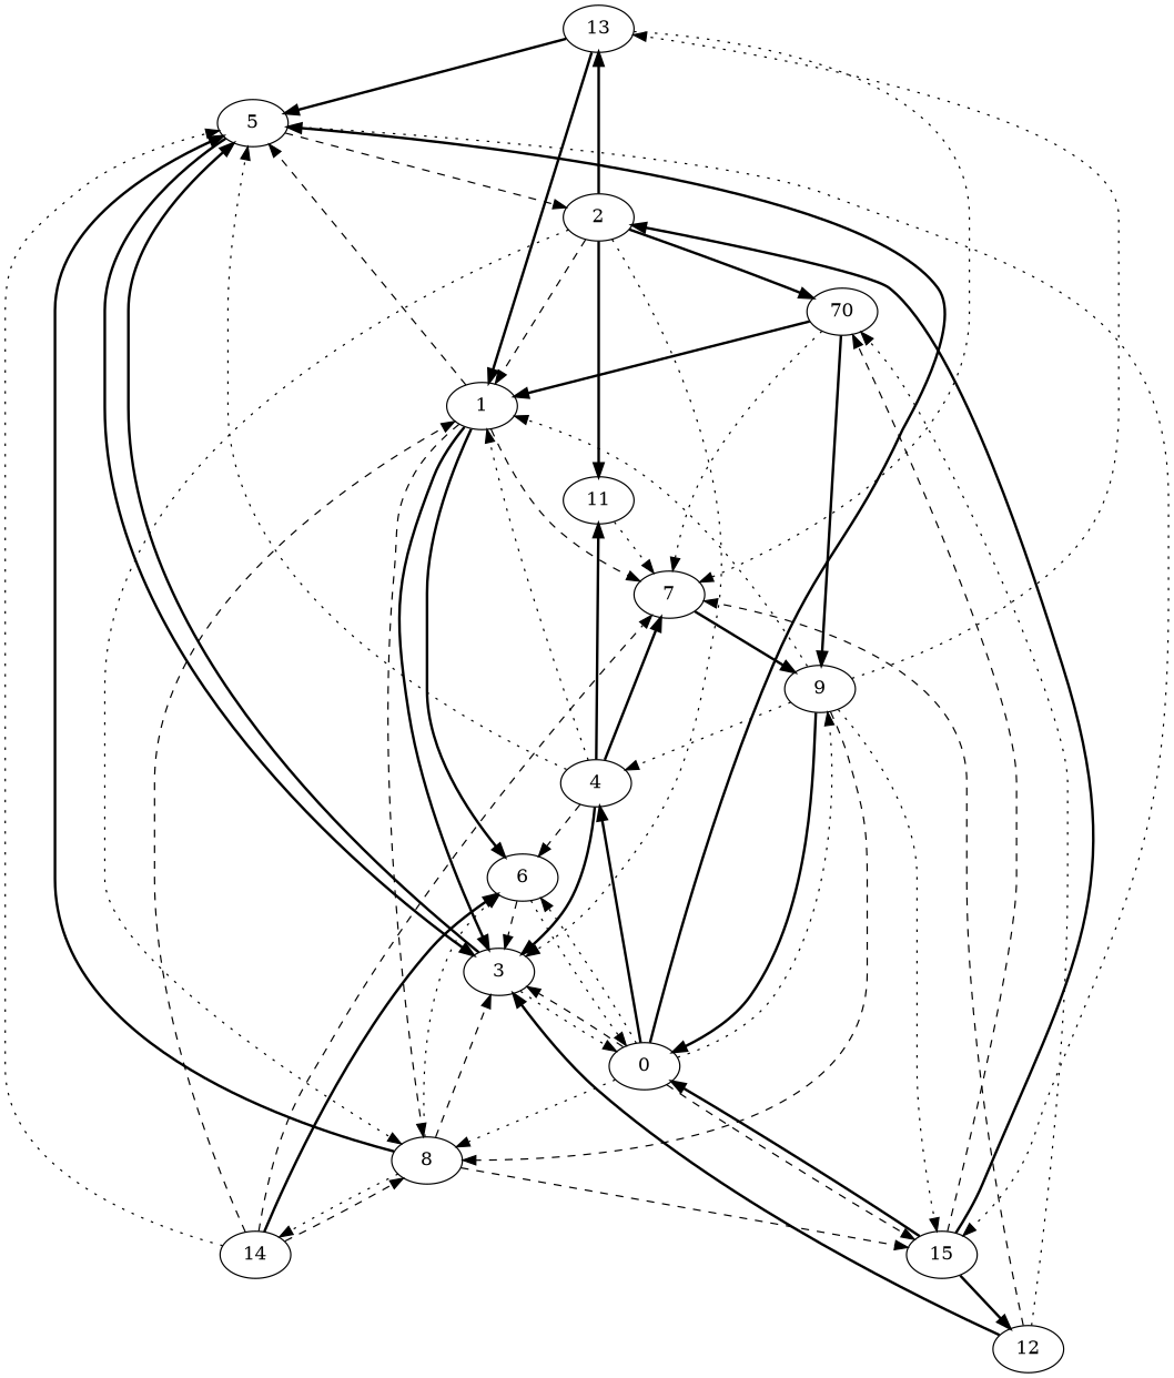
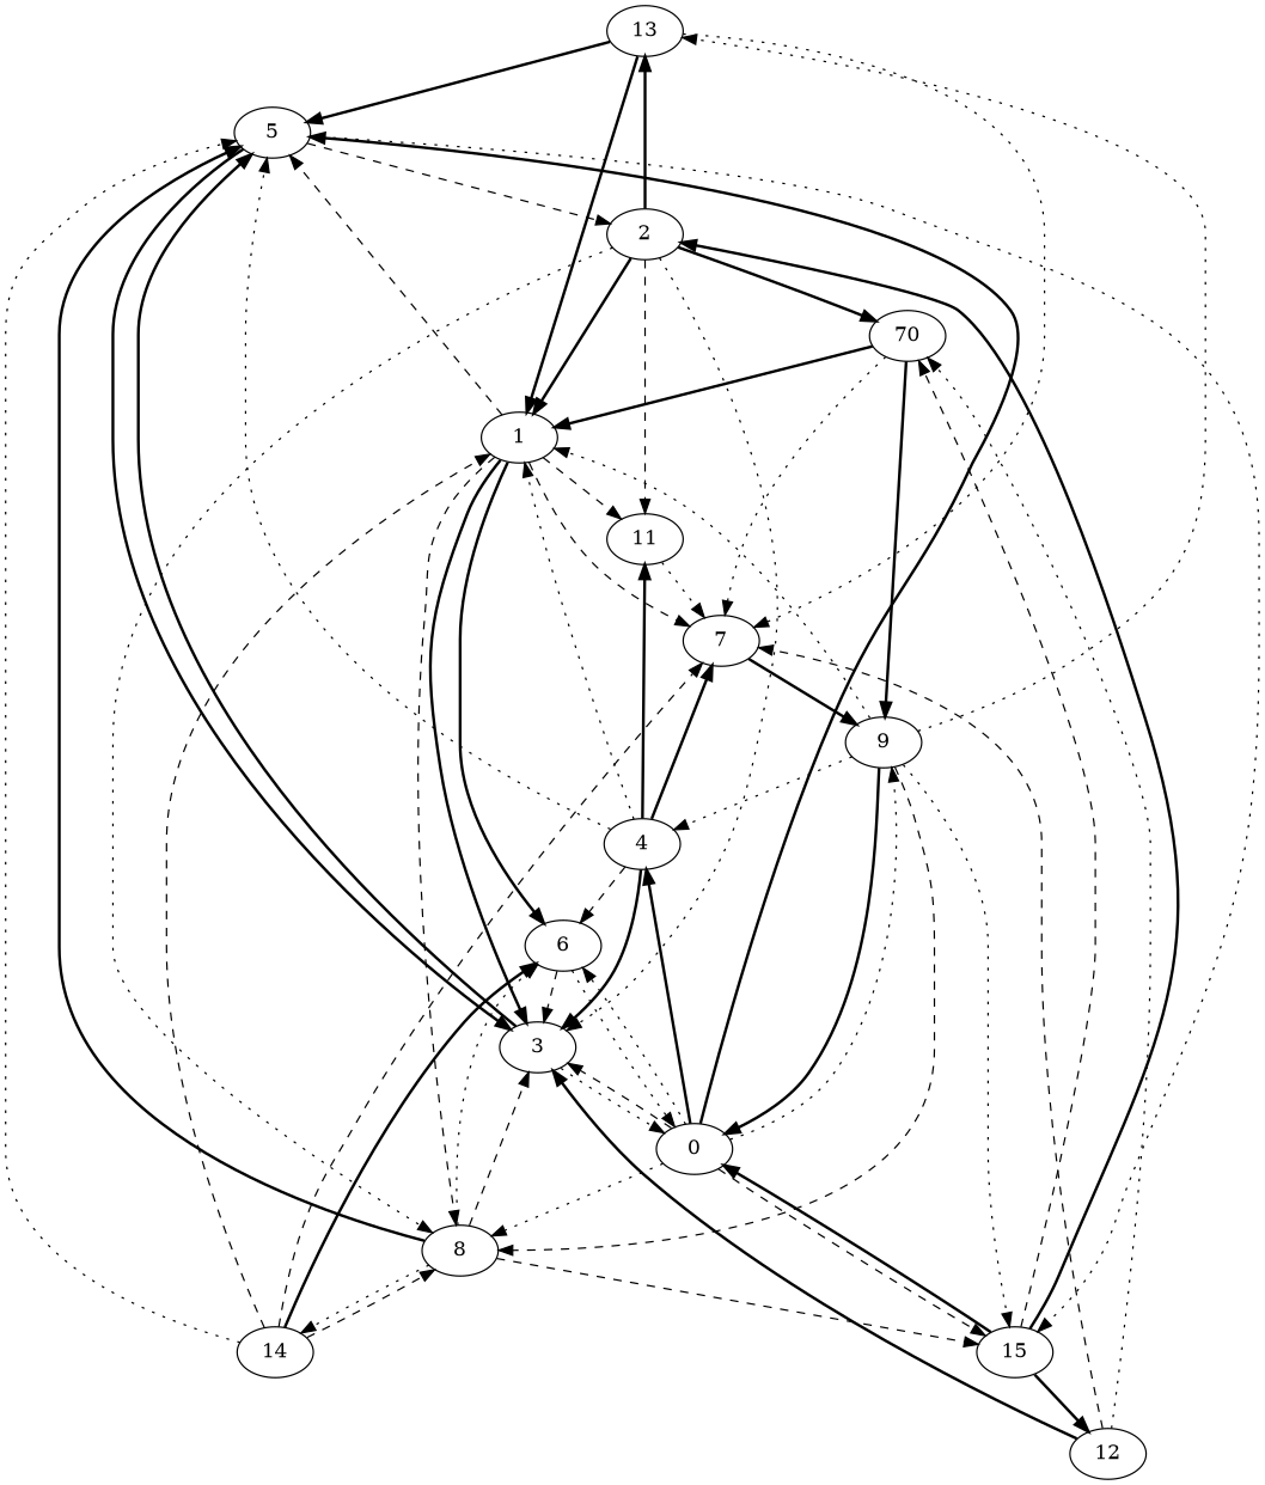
  digraph {
    edge [style=bold]
    13
    5
    1
    7
    2
    3
    15
    6
    8
    11
    9
    n12 [label=70]
    0
    12
    14
    4
    13 -> 5
    13 -> 1
    13 -> 7 [style=dotted]
    5 -> 2 [style=dashed]
    5 -> 3
    5 -> 15 [style=dotted]
    1 -> 5 [style=dashed]
    1 -> 7 [style=dashed]
    1 -> 3
    1 -> 6
    1 -> 8 [style=dashed]
+   1 -> 11 [style=dashed]
    7 -> 9
    2 -> 13
-   2 -> 1 [style=dashed]
+   2 -> 1
    2 -> 3 [style=dotted]
    2 -> 8 [style=dotted]
-   2 -> 11
+   2 -> 11 [style=dashed]
    2 -> n12
    3 -> 5
    3 -> 0 [style=dotted]
    15 -> 2
    15 -> n12 [style=dashed]
    15 -> 0
    15 -> 12
    6 -> 3 [style=dashed]
    6 -> 0 [style=dotted]
    8 -> 5
    8 -> 3 [style=dashed]
    8 -> 15 [style=dashed]
    8 -> 6 [style=dotted]
    8 -> 14 [style=dotted]
    11 -> 7 [style=dotted]
    9 -> 13 [style=dotted]
    9 -> 1 [style=dotted]
    9 -> 15 [style=dotted]
    9 -> 8 [style=dashed]
    9 -> 0
    9 -> 4 [style=dotted]
    n12 -> 1
    n12 -> 7 [style=dotted]
    n12 -> 9
    0 -> 5
    0 -> 3 [style=dashed]
    0 -> 15 [style=dashed]
    0 -> 6 [style=dotted]
    0 -> 8 [style=dotted]
    0 -> 9 [style=dotted]
    0 -> 4
    12 -> 7 [style=dashed]
    12 -> 3
    12 -> n12 [style=dotted]
    14 -> 5 [style=dotted]
    14 -> 1 [style=dashed]
    14 -> 7 [style=dashed]
    14 -> 6
    14 -> 8 [style=dashed]
    4 -> 5 [style=dotted]
    4 -> 1 [style=dotted]
    4 -> 7
    4 -> 3
    4 -> 6 [style=dashed]
    4 -> 11
  }
